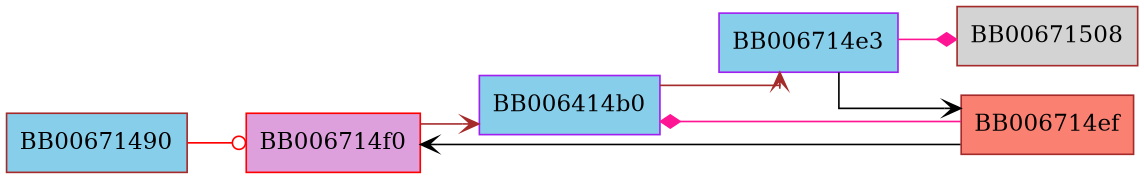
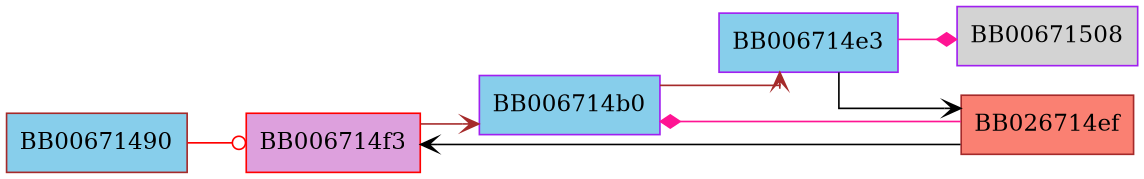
  digraph {
    rankdir=LR
    splines=ortho
    node [color=brown fillcolor=skyblue shape=box style=filled]
    edge [arrowhead=vee color=brown]
-   BB006714f3 [color=red fillcolor=plum label=BB006714f0]
+   BB006714f3 [color=red fillcolor=plum]
    BB00671490
    BB006714e3 [color=purple]
-   BB00671508 [fillcolor=lightgrey]
-   BB006714ef [fillcolor=salmon]
-   BB006714b0 [color=purple label=BB006414b0]
+   BB00671508 [color=purple fillcolor=lightgrey]
+   BB006714ef [fillcolor=salmon label=BB026714ef]
+   BB006714b0 [color=purple]
    BB006714f3 -> BB006714b0
    BB00671490 -> BB006714f3 [arrowhead=odot color=red]
    BB006714e3 -> BB00671508 [arrowhead=diamond color=deeppink]
    BB006714e3 -> BB006714ef [color=black]
    BB006714ef -> BB006714f3 [color=black]
    BB006714ef -> BB006714b0 [arrowhead=diamond color=deeppink]
    BB006714b0 -> BB006714e3
  }
